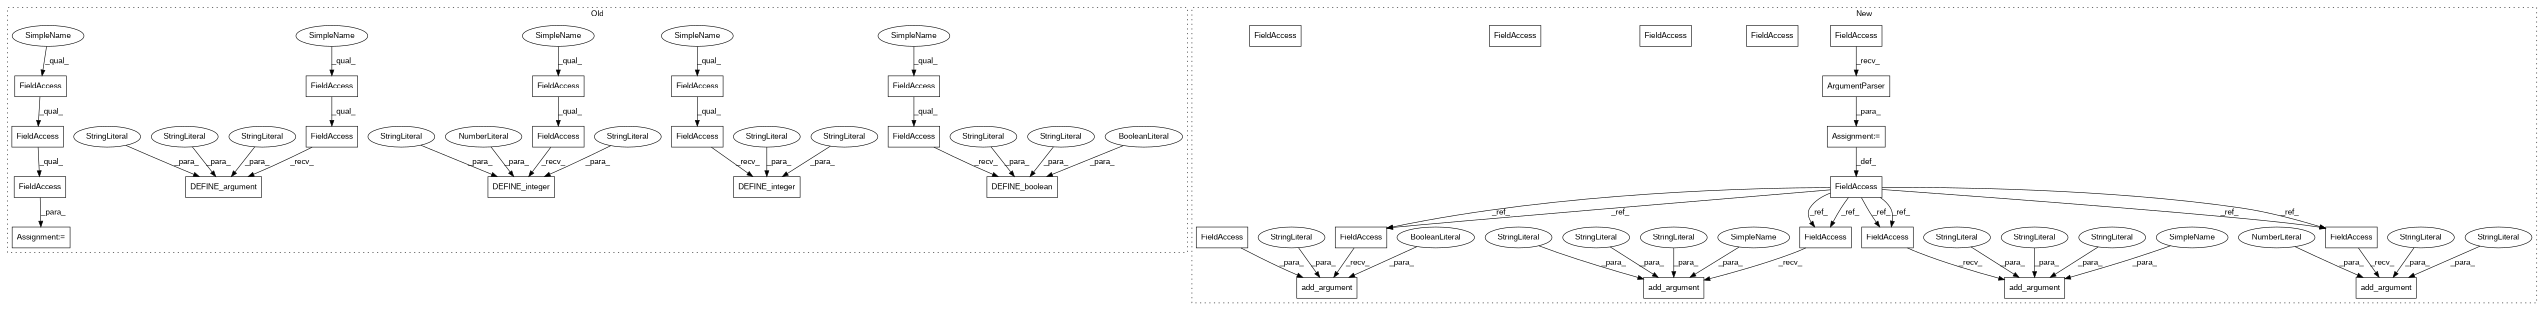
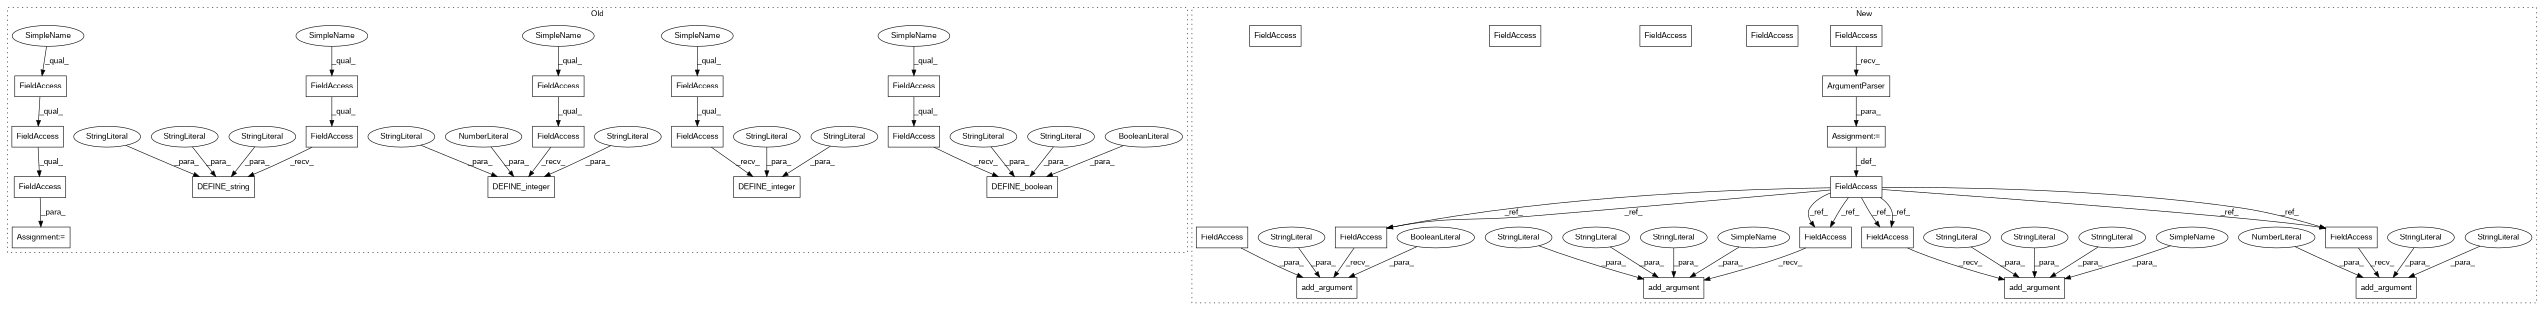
  digraph {
    fontname="Liberation Sans"
    node [a=22 l=6 s=262 shape=box fontname="Liberation Sans"]
    edge [fontname="Liberation Sans"]
    n1 [a=32 l="15,1" label=DEFINE_integer s="643,714"]
    n2 [l=20 label=FieldAccess s=622]
    n3 [l=14 label=FieldAccess s=622]
    n4 [l=14 label=FieldAccess s=813]
    n5 [l=14 label=FieldAccess]
    n6 [l=14 label=FieldAccess s=721]
    n7 [l=20 label=FieldAccess s=813]
    n8 [a=32 l="15,1" label=DEFINE_boolean s="834,898"]
    n9 [l=20 label=FieldAccess]
    n10 [l=20 label=FieldAccess s=721]
    n11 [a=9 l=5 label=BooleanLiteral s=860 shape=ellipse]
    n12 [a=45 l=10 label=StringLiteral s=849 shape=ellipse]
    n13 [a=45 l=32 label=StringLiteral s=866 shape=ellipse]
    n14 [a=45 l=28 label=StringLiteral s=686 shape=ellipse]
    n15 [a=45 l=20 label=StringLiteral s=658 shape=ellipse]
    n16 [l=14 label=FieldAccess s=294]
    n17 [l=20 label=FieldAccess s=294]
    n18 [l=26 label=FieldAccess]
    n19 [a=32 l="15,1" label=DEFINE_integer s="742,806"]
    n20 [a=34 l=5 label=NumberLiteral s=772 shape=ellipse]
-   n21 [a=32 l="14,1" label=DEFINE_argument s="315,398"]
+   n21 [a=32 l="14,1" label=DEFINE_string s="315,398"]
    n22 [a=45 l=14 label=StringLiteral s=757 shape=ellipse]
    n23 [a=7 l=1 label="Assignment:=" s=261]
    n24 [a=45 l=28 label=StringLiteral s=778 shape=ellipse]
    n25 [a=45 l=38 label=StringLiteral s=360 shape=ellipse]
    n26 [a=45 l=10 label=StringLiteral s=329 shape=ellipse]
    n27 [a=45 l=19 label=StringLiteral s=340 shape=ellipse]
    n28 [a=42 l=10 label=SimpleName s=622 shape=ellipse]
    n29 [a=42 l=10 label=SimpleName s=721 shape=ellipse]
    n30 [a=42 l=10 label=SimpleName s=294 shape=ellipse]
    n31 [a=42 l=10 label=SimpleName shape=ellipse]
    n32 [a=42 l=10 label=SimpleName s=813 shape=ellipse]
    n33 [a=32 l=16 label=ArgumentParser s=289]
    n34 [a=32 l="13,1" label=add_argument s="318,409"]
    n35 [l=8 label=FieldAccess s=280]
    n36 [a=32 l="13,1" label=add_argument s="719,787"]
    n37 [a=34 l=5 label=NumberLiteral s=753 shape=ellipse]
    n38 [a=32 l="13,1" label=add_argument s="510,614"]
    n39 [label=FieldAccess s=712]
    n40 [label=FieldAccess s=311]
    n41 [label=FieldAccess s=503]
    n42 [label=FieldAccess s=273]
    n43 [label=FieldAccess s=794]
    n44 [a=45 l=19 label=StringLiteral s=351 shape=ellipse]
    n45 [a=45 l=44 label=StringLiteral s=570 shape=ellipse]
    n46 [a=45 l=16 label=StringLiteral s=732 shape=ellipse]
    n47 [a=45 l=20 label=StringLiteral s=549 shape=ellipse]
    n48 [a=45 l=28 label=StringLiteral s=759 shape=ellipse]
    n49 [a=45 l=12 label=StringLiteral s=331 shape=ellipse]
    n50 [a=45 l=18 label=StringLiteral s=523 shape=ellipse]
    n51 [a=7 l=1 label="Assignment:=" s=279]
    n52 [a=32 l="13,1" label=add_argument s="801,870"]
    n53 [l=4 label=FieldAccess s=827]
    n54 [a=9 l=5 label=BooleanLiteral s=832 shape=ellipse]
    n55 [a=45 l=32 label=StringLiteral s=838 shape=ellipse]
    n56 [a=45 l=38 label=StringLiteral s=371 shape=ellipse]
    n57 [label=FieldAccess s=712]
    n58 [label=FieldAccess s=503]
    n59 [label=FieldAccess s=794]
    n60 [label=FieldAccess s=311]
    n61 [a=42 label=SimpleName s=344 shape=ellipse]
    n62 [a=42 label=SimpleName s=542 shape=ellipse]
    subgraph cluster_1 {
      label=Old
      style=dotted
      n1
      n2
      n3
      n4
      n5
      n6
      n7
      n8
      n9
      n10
      n11
      n12
      n13
      n14
      n15
      n16
      n17
      n18
      n19
      n20
      n21
      n22
      n23
      n24
      n25
      n26
      n27
      n28
      n29
      n30
      n31
      n32
    }
    subgraph cluster_2 {
      label=New
      style=dotted
      n33
      n34
      n35
      n36
      n37
      n38
      n39
      n40
      n41
      n42
      n43
      n44
      n45
      n46
      n47
      n48
      n49
      n50
      n51
      n52
      n53
      n54
      n55
      n56
      n57
      n58
      n59
      n60
      n61
      n62
    }
    n2 -> n1 [label=_recv_]
    n3 -> n2 [label=_qual_]
    n4 -> n7 [label=_qual_]
    n5 -> n9 [label=_qual_]
    n6 -> n10 [label=_qual_]
    n7 -> n8 [label=_recv_]
    n9 -> n18 [label=_qual_]
    n10 -> n19 [label=_recv_]
    n11 -> n8 [label=_para_]
    n12 -> n8 [label=_para_]
    n13 -> n8 [label=_para_]
    n14 -> n1 [label=_para_]
    n15 -> n1 [label=_para_]
    n16 -> n17 [label=_qual_]
    n17 -> n21 [label=_recv_]
    n18 -> n23 [label=_para_]
    n20 -> n19 [label=_para_]
    n22 -> n19 [label=_para_]
    n24 -> n19 [label=_para_]
    n25 -> n21 [label=_para_]
    n26 -> n21 [label=_para_]
    n27 -> n21 [label=_para_]
    n28 -> n3 [label=_qual_]
    n29 -> n6 [label=_qual_]
    n30 -> n16 [label=_qual_]
    n31 -> n5 [label=_qual_]
    n32 -> n4 [label=_qual_]
    n33 -> n51 [label=_para_]
    n35 -> n33 [label=_recv_]
    n37 -> n36 [label=_para_]
    n42 -> n57 [label=_ref_]
    n42 -> n57 [label=_ref_]
    n42 -> n58 [label=_ref_]
    n42 -> n58 [label=_ref_]
    n42 -> n59 [label=_ref_]
    n42 -> n59 [label=_ref_]
    n42 -> n60 [label=_ref_]
    n42 -> n60 [label=_ref_]
    n44 -> n34 [label=_para_]
    n45 -> n38 [label=_para_]
    n46 -> n36 [label=_para_]
    n47 -> n38 [label=_para_]
    n48 -> n36 [label=_para_]
    n49 -> n34 [label=_para_]
    n50 -> n38 [label=_para_]
    n51 -> n42 [label=_def_]
    n53 -> n52 [label=_para_]
    n54 -> n52 [label=_para_]
    n55 -> n52 [label=_para_]
    n56 -> n34 [label=_para_]
    n57 -> n36 [label=_recv_]
    n58 -> n38 [label=_recv_]
    n59 -> n52 [label=_recv_]
    n60 -> n34 [label=_recv_]
    n61 -> n34 [label=_para_]
    n62 -> n38 [label=_para_]
  }
